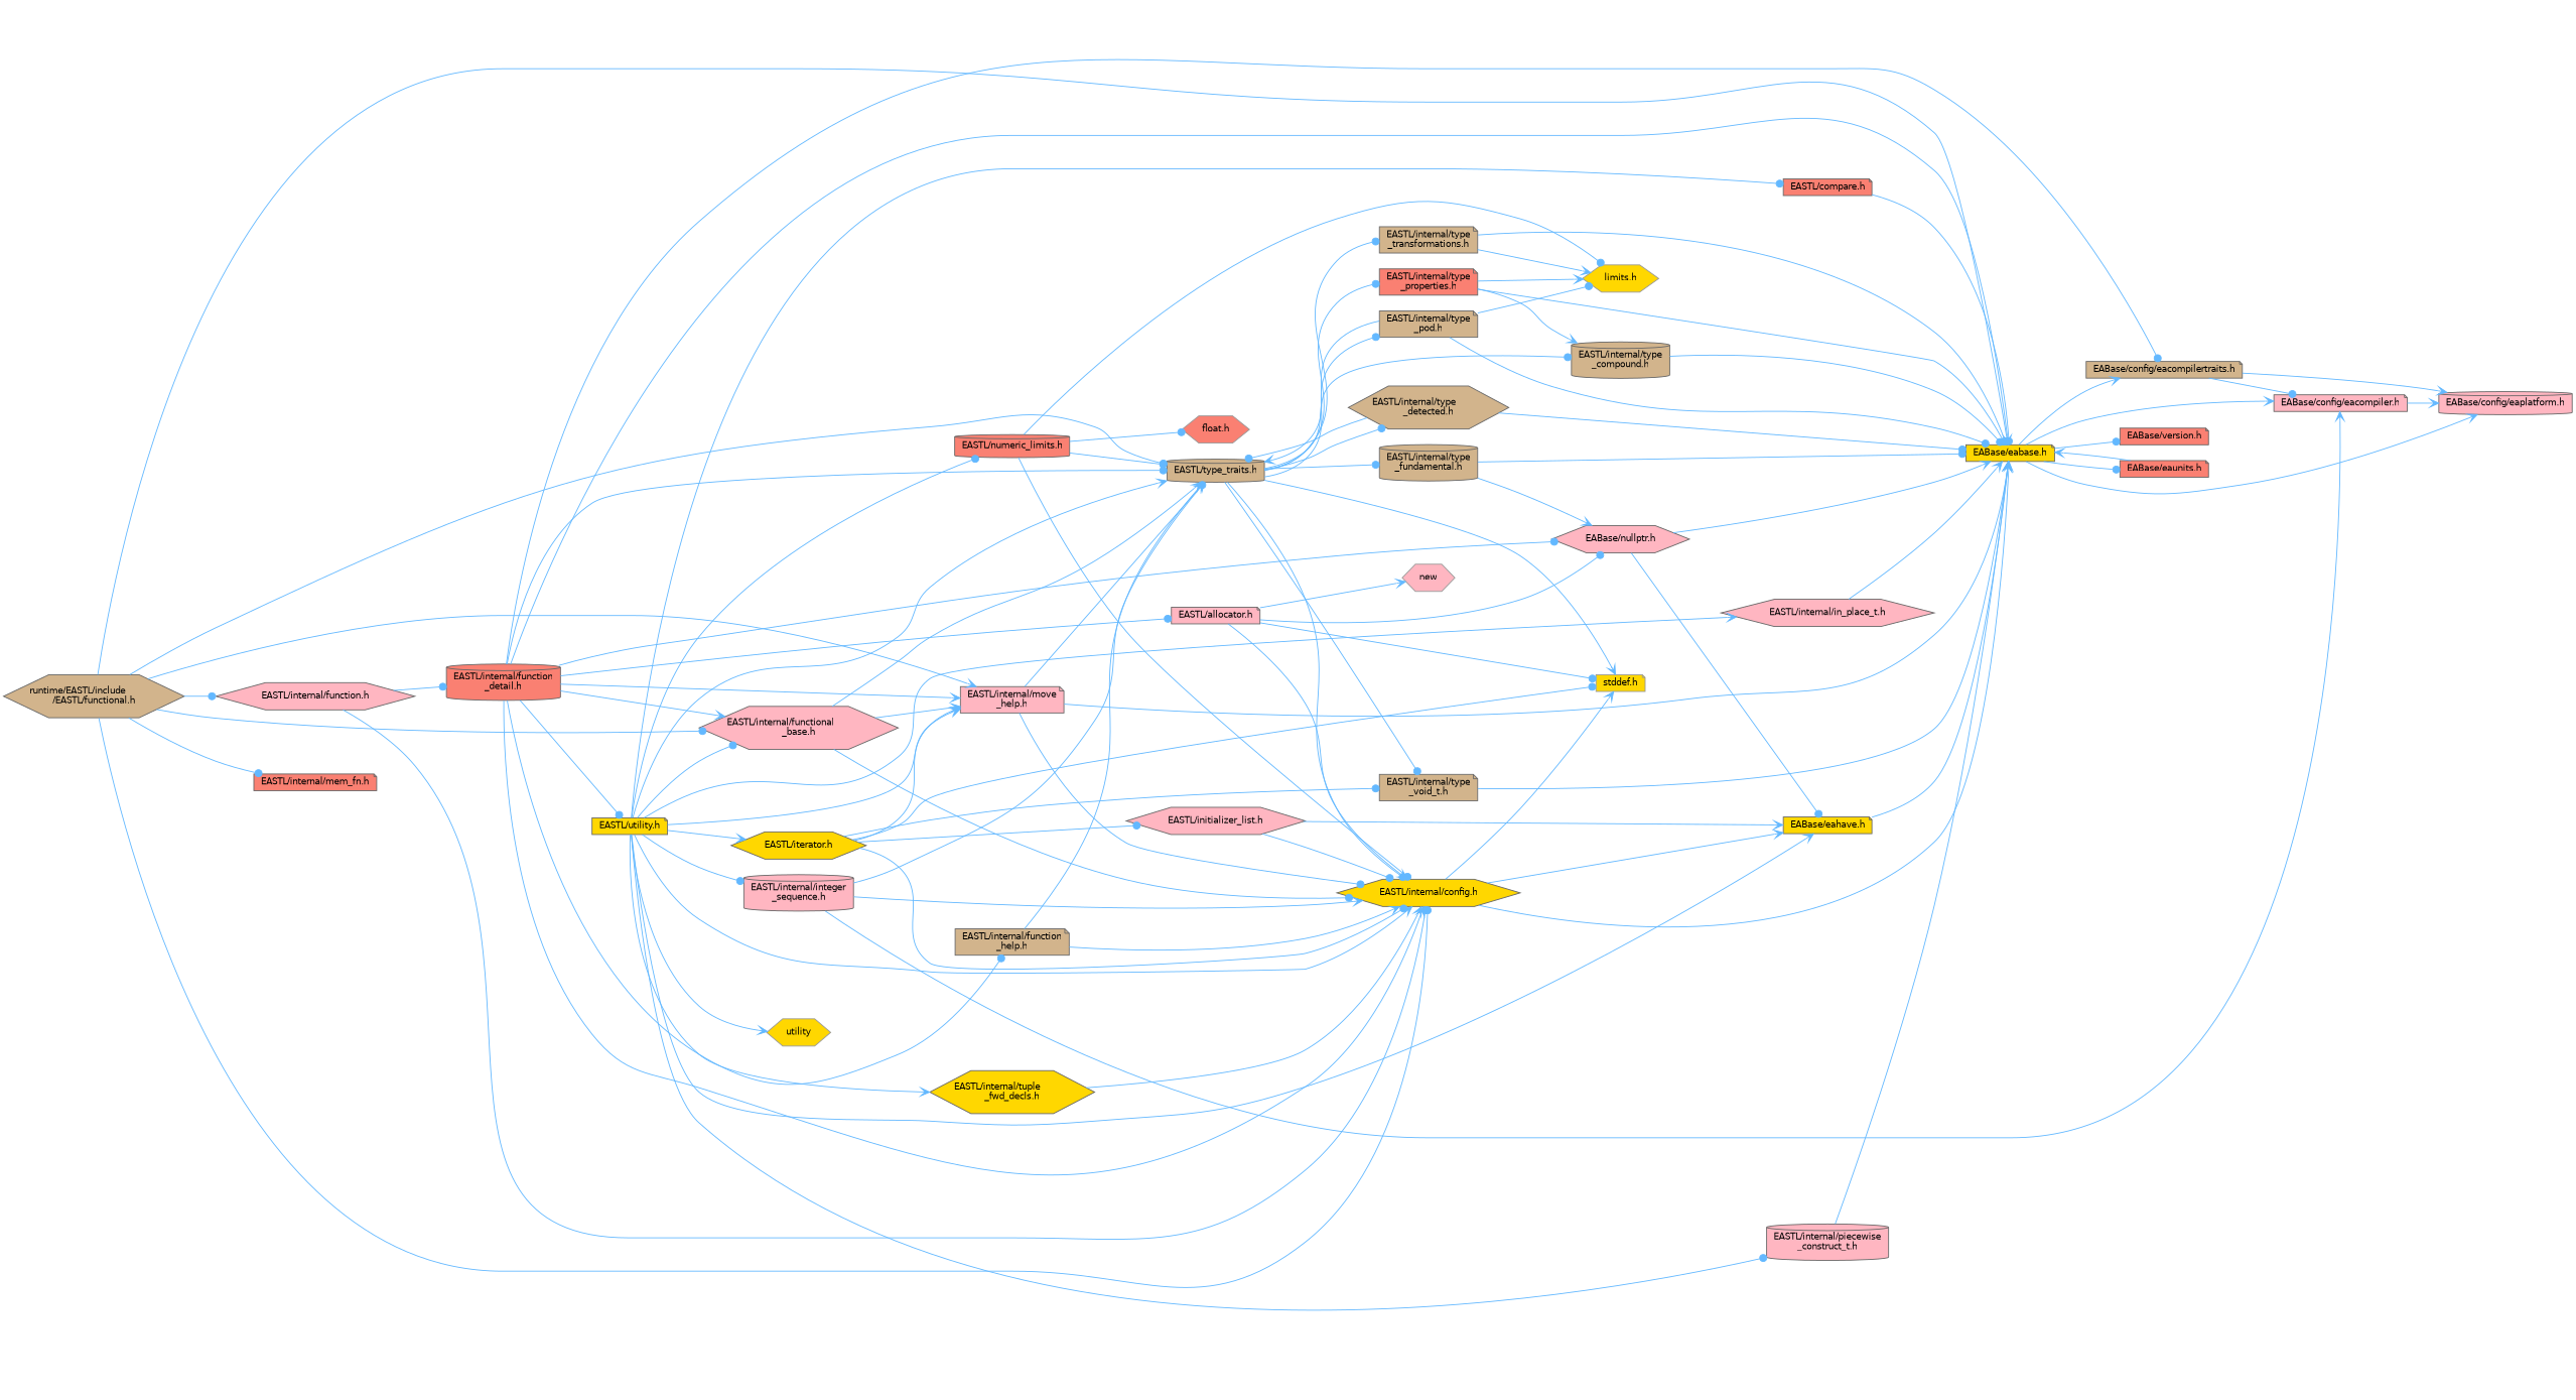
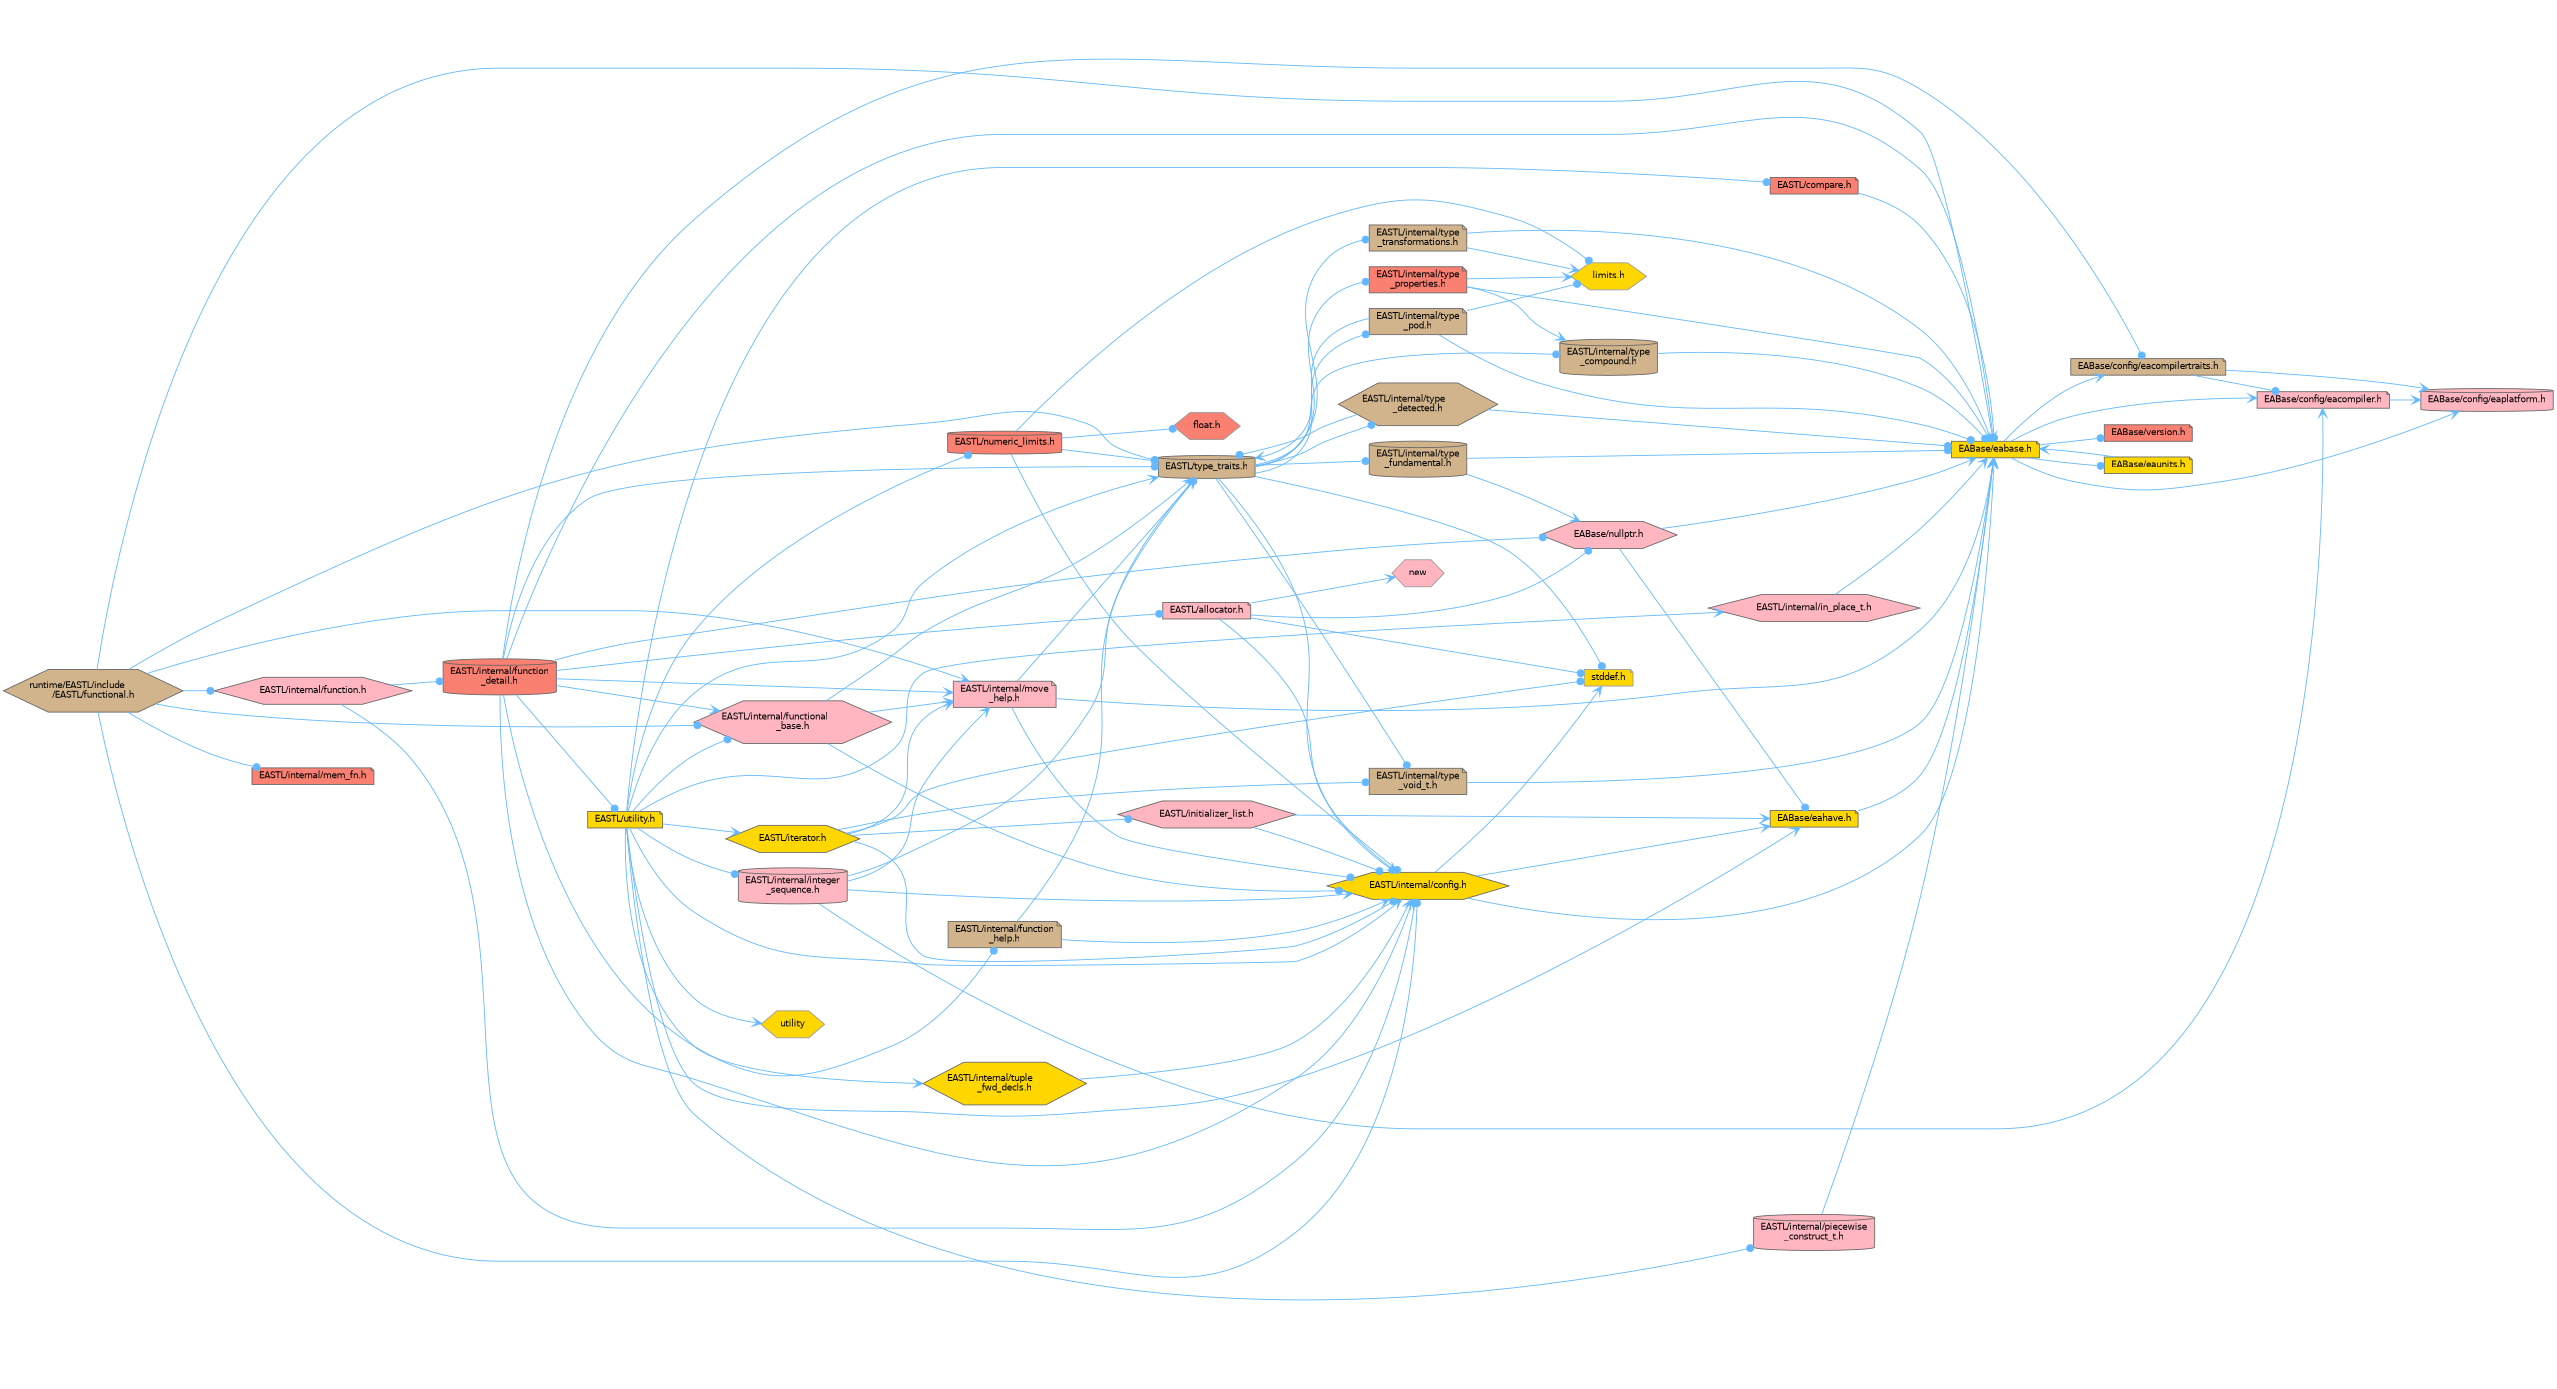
  digraph {
    rankdir=LR
    node [color=grey40 fillcolor=lightpink fontname=Helvetica fontsize=10 shape=note style=filled]
    edge [arrowhead=dot color=steelblue1 fontname=Helvetica fontsize=10 labelfontname=Helvetica labelfontsize=10 style=solid]
    n1 [color=gray40 fillcolor=tan fontcolor=black height=0.2 label="runtime/EASTL/include\l/EASTL/functional.h" shape=hexagon width=0.4]
    n2 [fillcolor=gold height=0.2 label="EABase/eabase.h" width=0.4]
    n3 [fillcolor=gold height=0.2 label="EASTL/internal/config.h" shape=hexagon width=0.4]
    n4 [height=0.2 label="EASTL/internal/move\l_help.h" width=0.4]
    n5 [fillcolor=tan height=0.2 label="EASTL/type_traits.h" shape=cylinder width=0.4]
    n6 [height=0.2 label="EASTL/internal/functional\l_base.h" shape=hexagon width=0.4]
    n7 [fillcolor=salmon height=0.2 label="EASTL/internal/mem_fn.h" width=0.4]
    n8 [height=0.2 label="EASTL/internal/function.h" shape=hexagon width=0.4]
    n9 [height=0.2 label="EABase/config/eacompiler.h" width=0.4]
    n10 [height=0.2 label="EABase/config/eaplatform.h" shape=cylinder width=0.4]
    n11 [fillcolor=tan height=0.2 label="EABase/config/eacompilertraits.h" width=0.4]
    n12 [fillcolor=salmon height=0.2 label="EABase/version.h" width=0.4]
-   n13 [fillcolor=salmon height=0.2 label="EABase/eaunits.h" width=0.4]
+   n13 [fillcolor=gold height=0.2 label="EABase/eaunits.h" width=0.4]
    n14 [fillcolor=gold height=0.2 label="EABase/eahave.h" width=0.4]
    n15 [color=grey60 fillcolor=gold height=0.2 label="stddef.h" width=0.4]
    n16 [fillcolor=tan height=0.2 label="EASTL/internal/type\l_fundamental.h" shape=cylinder width=0.4]
    n17 [fillcolor=tan height=0.2 label="EASTL/internal/type\l_transformations.h" width=0.4]
    n18 [fillcolor=tan height=0.2 label="EASTL/internal/type\l_void_t.h" width=0.4]
    n19 [fillcolor=salmon height=0.2 label="EASTL/internal/type\l_properties.h" width=0.4]
    n20 [fillcolor=tan height=0.2 label="EASTL/internal/type\l_compound.h" shape=cylinder width=0.4]
    n21 [fillcolor=tan height=0.2 label="EASTL/internal/type\l_pod.h" width=0.4]
    n22 [fillcolor=tan height=0.2 label="EASTL/internal/type\l_detected.h" shape=hexagon width=0.4]
    n23 [fillcolor=salmon height=0.2 label="EASTL/internal/function\l_detail.h" shape=cylinder width=0.4]
    n24 [height=0.2 label="EABase/nullptr.h" shape=hexagon width=0.4]
    n25 [color=grey60 fillcolor=gold height=0.2 label="limits.h" shape=hexagon width=0.4]
    n26 [height=0.2 label="EASTL/allocator.h" width=0.4]
    n27 [fillcolor=tan height=0.2 label="EASTL/internal/function\l_help.h" width=0.4]
    n28 [fillcolor=gold height=0.2 label="EASTL/utility.h" width=0.4]
    n29 [color=grey60 height=0.2 label=new shape=hexagon width=0.4]
    n30 [fillcolor=gold height=0.2 label="EASTL/iterator.h" shape=hexagon width=0.4]
    n31 [fillcolor=salmon height=0.2 label="EASTL/numeric_limits.h" shape=cylinder width=0.4]
    n32 [fillcolor=salmon height=0.2 label="EASTL/compare.h" width=0.4]
    n33 [height=0.2 label="EASTL/internal/integer\l_sequence.h" shape=cylinder width=0.4]
    n34 [fillcolor=gold height=0.2 label="EASTL/internal/tuple\l_fwd_decls.h" shape=hexagon width=0.4]
    n35 [height=0.2 label="EASTL/internal/in_place_t.h" shape=hexagon width=0.4]
    n36 [height=0.2 label="EASTL/internal/piecewise\l_construct_t.h" shape=cylinder width=0.4]
    n37 [color=grey60 fillcolor=gold height=0.2 label=utility shape=hexagon width=0.4]
    n38 [height=0.2 label="EASTL/initializer_list.h" shape=hexagon width=0.4]
    n39 [color=grey60 fillcolor=salmon height=0.2 label="float.h" shape=hexagon width=0.4]
    n1 -> n2
    n1 -> n3
    n1 -> n4 [arrowhead=vee]
    n1 -> n5
    n1 -> n6
    n1 -> n7
    n1 -> n8
    n2 -> n9 [arrowhead=vee]
    n2 -> n10 [arrowhead=vee]
    n2 -> n11 [arrowhead=vee]
    n2 -> n12
    n2 -> n13
    n3 -> n2 [arrowhead=vee]
    n3 -> n14 [arrowhead=vee]
    n3 -> n15 [arrowhead=vee]
    n4 -> n2 [arrowhead=vee]
    n4 -> n3
    n4 -> n5
    n5 -> n3
-   n5 -> n15 [arrowhead=vee]
+   n5 -> n15
    n5 -> n16
    n5 -> n17
    n5 -> n18
    n5 -> n19
    n5 -> n20
    n5 -> n21
    n5 -> n22
    n6 -> n3
    n6 -> n4 [arrowhead=vee]
    n6 -> n5 [arrowhead=vee]
    n8 -> n3
    n8 -> n23
    n9 -> n10 [arrowhead=vee]
    n11 -> n9
    n11 -> n10 [arrowhead=vee]
    n13 -> n2 [arrowhead=vee]
    n14 -> n2 [arrowhead=vee]
    n16 -> n2
    n16 -> n24 [arrowhead=vee]
    n17 -> n2
    n17 -> n25 [arrowhead=vee]
    n18 -> n2 [arrowhead=vee]
    n19 -> n2
    n19 -> n20 [arrowhead=vee]
    n19 -> n25 [arrowhead=vee]
    n20 -> n2
    n21 -> n2
    n21 -> n5 [arrowhead=vee]
    n21 -> n25
    n22 -> n2
    n22 -> n5
    n23 -> n2 [arrowhead=vee]
    n23 -> n3 [arrowhead=vee]
    n23 -> n4 [arrowhead=vee]
    n23 -> n5
    n23 -> n6 [arrowhead=vee]
    n23 -> n11
    n23 -> n24
    n23 -> n26
    n23 -> n27
    n23 -> n28
    n24 -> n2 [arrowhead=vee]
    n24 -> n14
    n26 -> n3 [arrowhead=vee]
    n26 -> n15
    n26 -> n24
    n26 -> n29 [arrowhead=vee]
    n27 -> n3 [arrowhead=vee]
    n27 -> n5 [arrowhead=vee]
    n28 -> n3 [arrowhead=vee]
-   n28 -> n4 [arrowhead=vee]
+   n33 -> n4 [arrowhead=vee]
    n28 -> n5 [arrowhead=vee]
    n28 -> n6
    n28 -> n14 [arrowhead=vee]
    n28 -> n30 [arrowhead=vee]
    n28 -> n31
    n28 -> n32
    n28 -> n33
    n28 -> n34 [arrowhead=vee]
    n28 -> n35 [arrowhead=vee]
    n28 -> n36
    n28 -> n37 [arrowhead=vee]
    n30 -> n3
    n30 -> n4 [arrowhead=vee]
    n30 -> n15
    n30 -> n18
    n30 -> n38
    n31 -> n3
    n31 -> n5
    n31 -> n25
    n31 -> n39
    n32 -> n2
    n33 -> n3 [arrowhead=vee]
    n33 -> n5 [arrowhead=vee]
    n33 -> n9 [arrowhead=vee]
    n34 -> n3 [arrowhead=vee]
    n35 -> n2 [arrowhead=vee]
    n36 -> n2 [arrowhead=vee]
    n38 -> n3
    n38 -> n14 [arrowhead=vee]
  }
